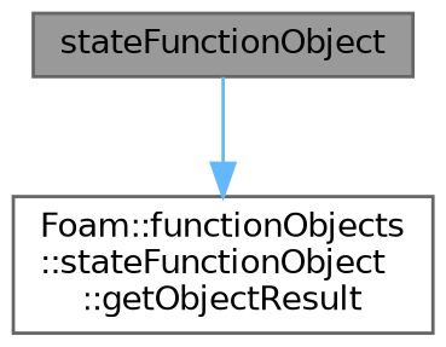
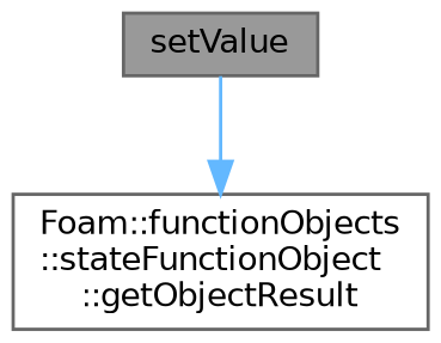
  digraph {
    rankdir=TB
    node [fontname=Helvetica fontsize=10 shape=box style=filled]
-   n1 [color=gray40 fillcolor=grey60 fontcolor=black height=0.2 label=stateFunctionObject width=0.4]
+   n1 [color=gray40 fillcolor=grey60 fontcolor=black height=0.2 label=setValue width=0.4]
    n2 [color=grey40 fillcolor=white height=0.2 label="Foam::functionObjects\l::stateFunctionObject\l::getObjectResult" width=0.4]
    n1 -> n2 [color=steelblue1 fontname=Helvetica fontsize=10 labelfontname=Helvetica labelfontsize=10 style=solid arrowhead=normal]
  }
